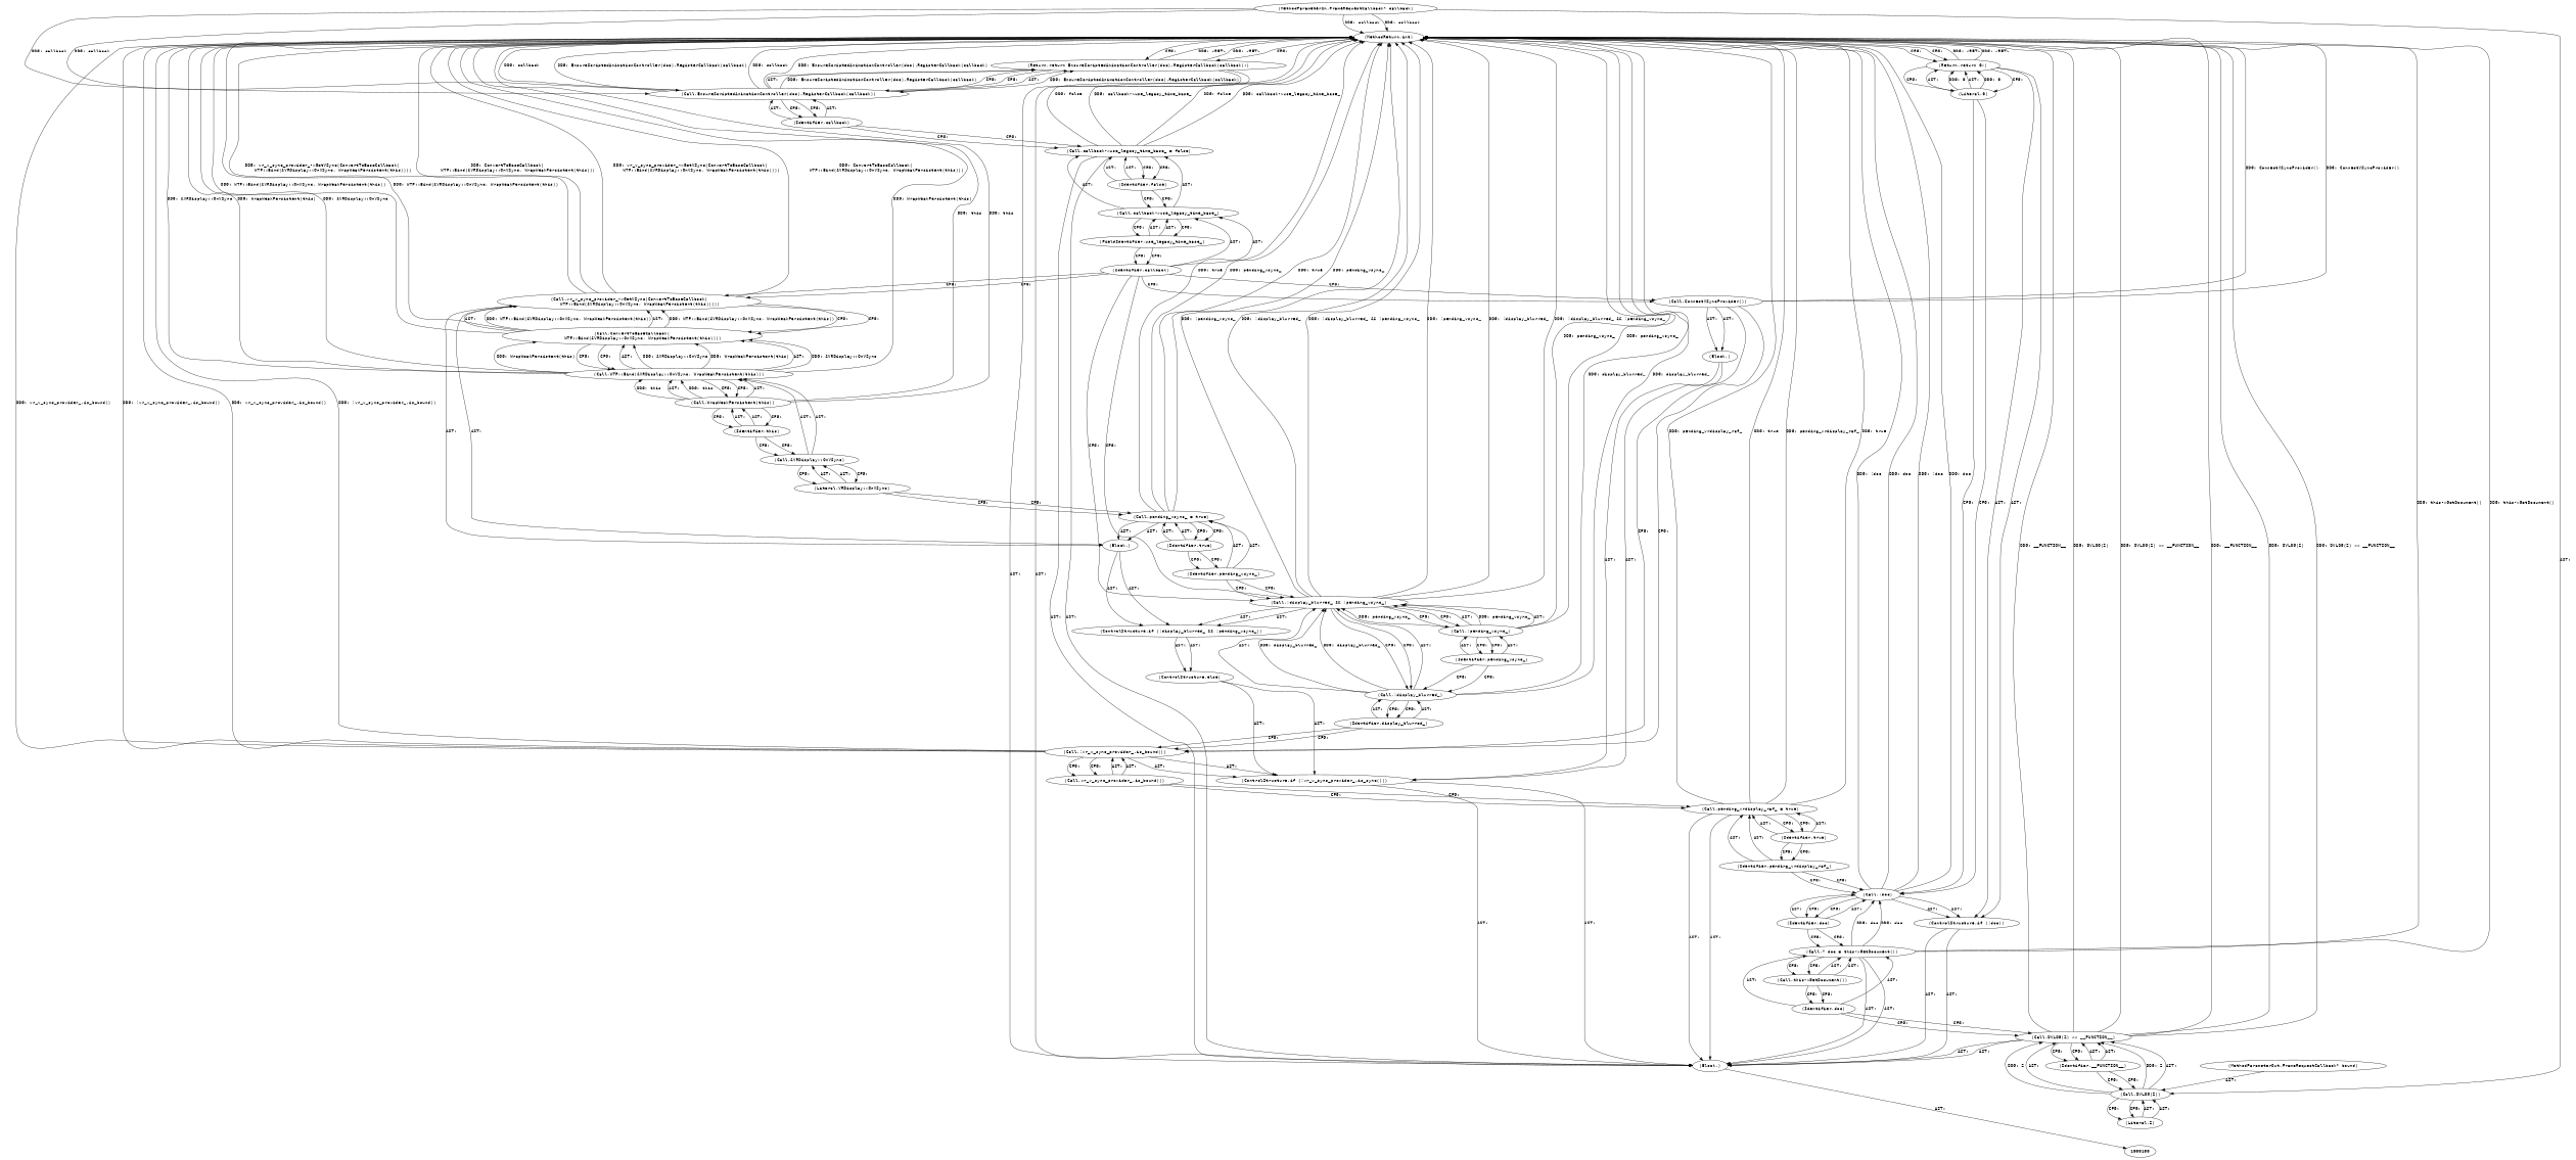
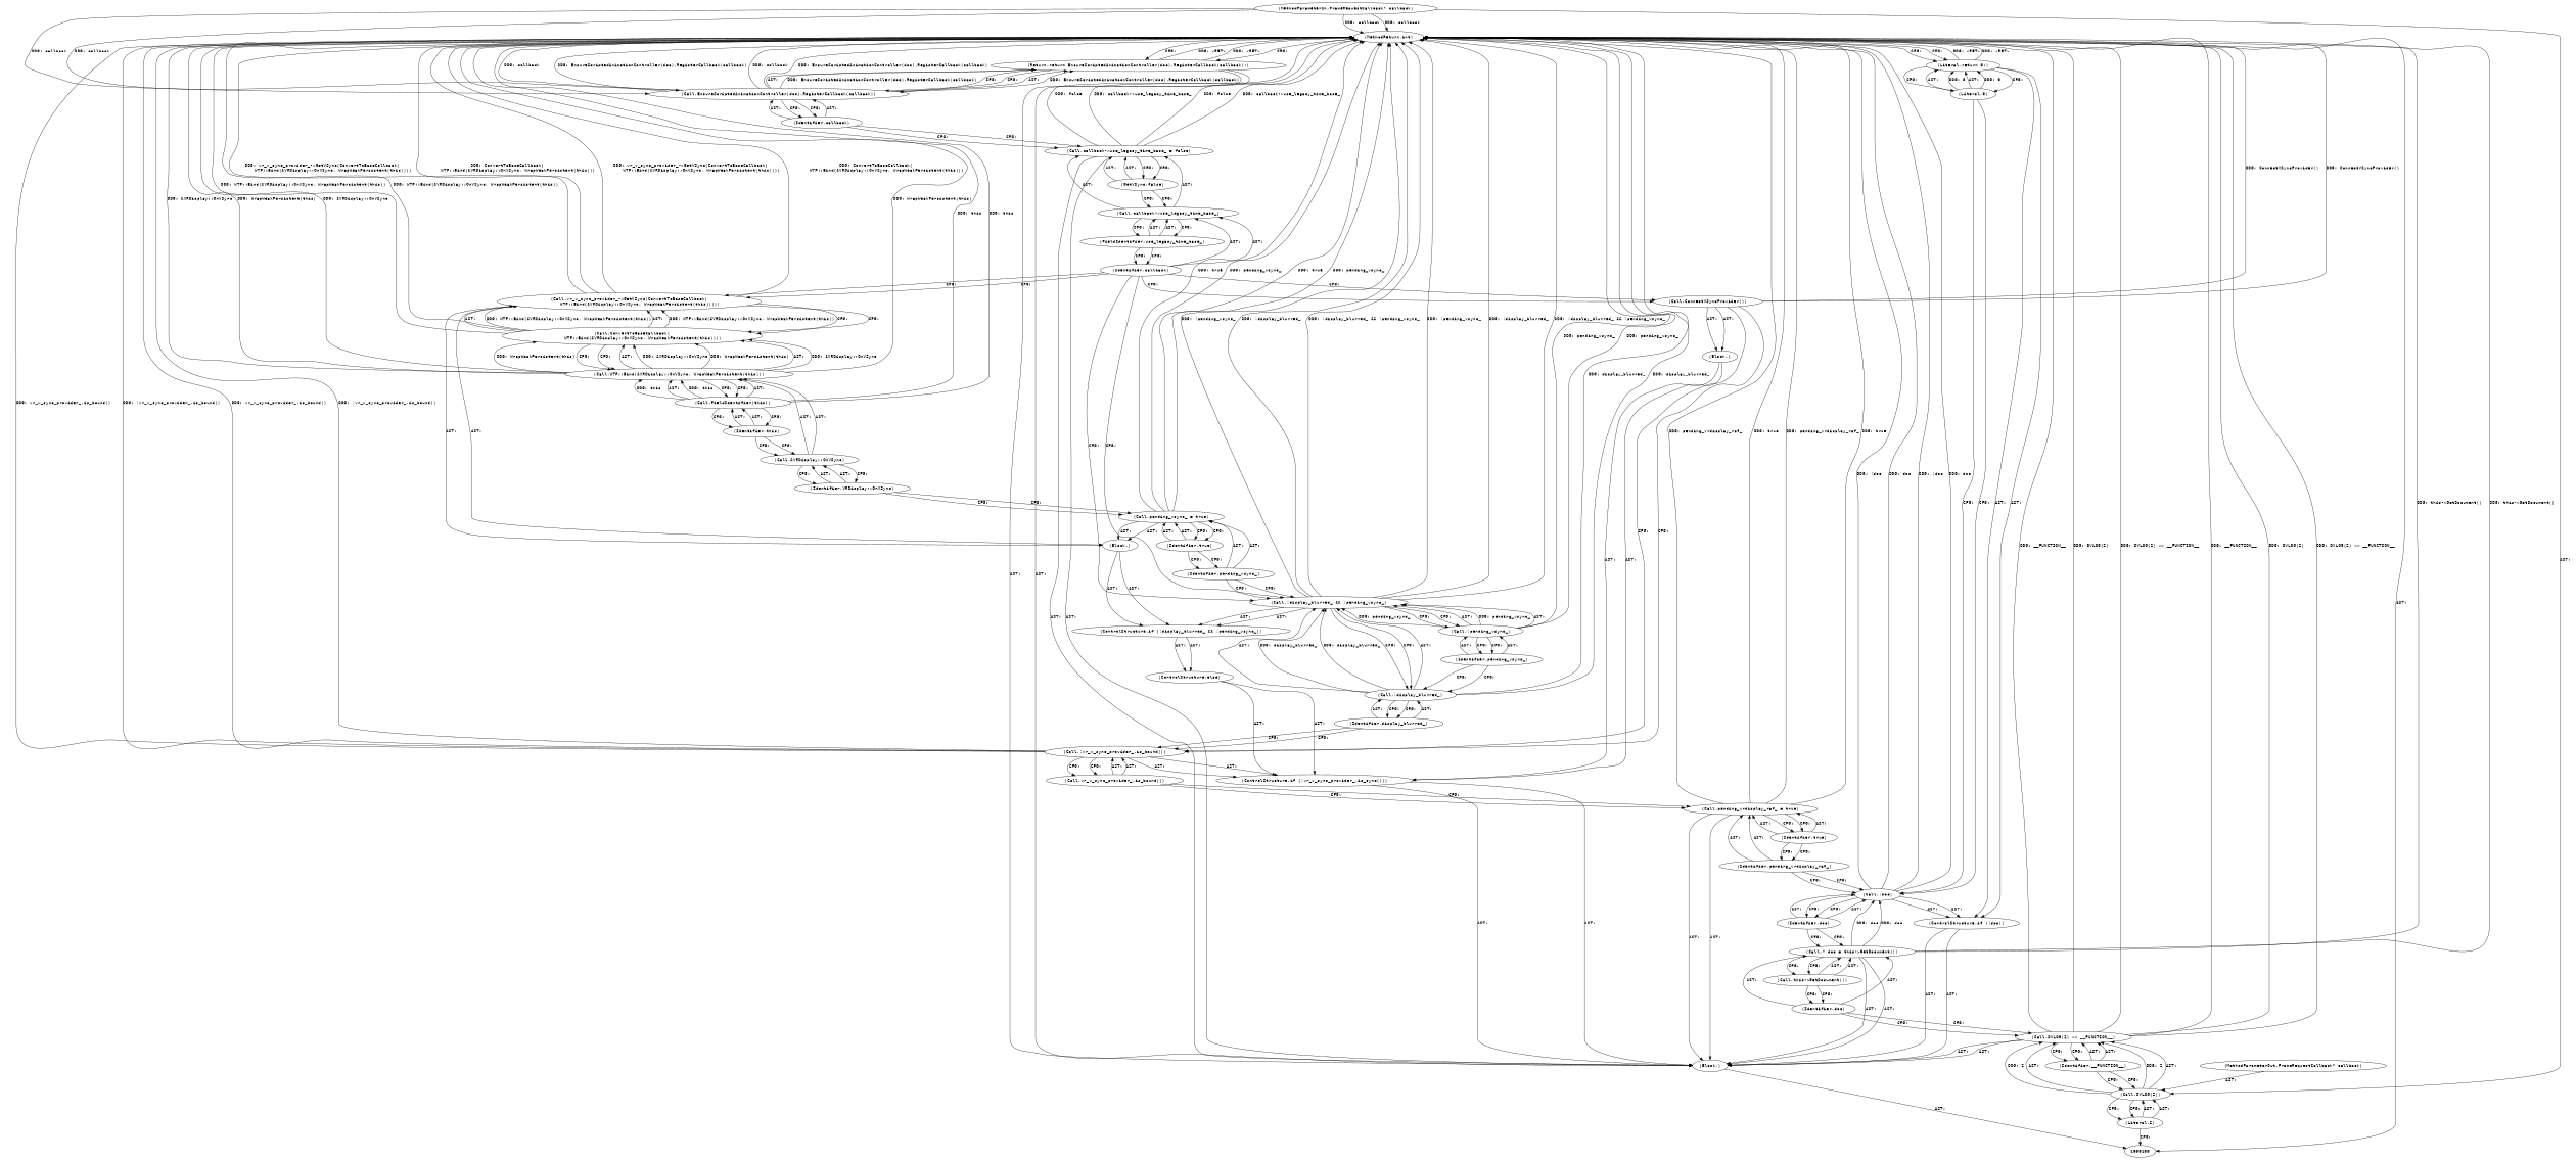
  digraph {
    fontname="DejaVu Sans Mono"
    node [fontname="DejaVu Sans Mono"]
    edge [fontname="DejaVu Sans Mono"]
    n1 [label="(MethodReturn,int)"]
    n2 [label="(Return,return EnsureScriptedAnimationController(doc).RegisterCallback(callback);)"]
-   n3 [label="(Return,return 0;)"]
+   n3 [label="(Literal,return 0;)"]
    1000100
    n5 [label="(Call,EnsureScriptedAnimationController(doc).RegisterCallback(callback))"]
    n6 [label="(Block,)"]
    n7 [label="(ControlStructure,if (!doc))"]
    n8 [label="(Literal,0)"]
    n9 [label="(MethodParameterIn,FrameRequestCallback* callback)"]
    n10 [label="(Call,DVLOG(2))"]
    n11 [label="(Identifier,callback)"]
-   n12 [label="(MethodParameterOut,FrameRequestCallback* bound)"]
+   n12 [label="(MethodParameterOut,FrameRequestCallback* callback)"]
    n13 [label="(Identifier,true)"]
    n14 [label="(Call,pending_vsync_ = true)"]
    n15 [label="(Identifier,pending_vsync_)"]
    n16 [label="(Block,)"]
    n17 [label="(Call,!display_blurred_ && !pending_vsync_)"]
    n18 [label="(ControlStructure,if (!display_blurred_ && !pending_vsync_))"]
    n19 [label="(Call,!display_blurred_)"]
    n20 [label="(Call,!pending_vsync_)"]
    n21 [label="(Call,ConvertToBaseCallback(\n        WTF::Bind(&VRDisplay::OnVSync, WrapWeakPersistent(this))))"]
    n22 [label="(Call,vr_v_sync_provider_->GetVSync(ConvertToBaseCallback(\n        WTF::Bind(&VRDisplay::OnVSync, WrapWeakPersistent(this)))))"]
    n23 [label="(Call,WTF::Bind(&VRDisplay::OnVSync, WrapWeakPersistent(this)))"]
-   n24 [label="(Call,WrapWeakPersistent(this))"]
+   n24 [label="(Call,FieldIdentifier(this))"]
    n25 [label="(Call,&VRDisplay::OnVSync)"]
-   n26 [label="(Literal,VRDisplay::OnVSync)"]
+   n26 [label="(Identifier,VRDisplay::OnVSync)"]
    n27 [label="(Identifier,this)"]
    n28 [label="(FieldIdentifier,use_legacy_time_base_)"]
    n29 [label="(Call,callback->use_legacy_time_base_)"]
    n30 [label="(Identifier,callback)"]
    n31 [label="(Call,callback->use_legacy_time_base_ = false)"]
    n32 [label="(Call,ConnectVSyncProvider())"]
-   n33 [label="(Identifier,false)"]
+   n33 [label="(GetVSync,false)"]
    n34 [label="(Block,)"]
    n35 [label="(Call,!vr_v_sync_provider_.is_bound())"]
    n36 [label="(Identifier,__FUNCTION__)"]
    n37 [label="(Call,DVLOG(2) << __FUNCTION__)"]
    n38 [label="(Literal,2)"]
    n39 [label="(Call,* doc = this->GetDocument())"]
    n40 [label="(Call,this->GetDocument())"]
    n41 [label="(Call,!doc)"]
    n42 [label="(Identifier,doc)"]
    n43 [label="(Identifier,doc)"]
    n44 [label="(Call,pending_vrdisplay_raf_ = true)"]
    n45 [label="(Identifier,true)"]
    n46 [label="(Identifier,pending_vrdisplay_raf_)"]
    n47 [label="(ControlStructure,if (!vr_v_sync_provider_.is_sync()))"]
    n48 [label="(Call,vr_v_sync_provider_.is_bound())"]
    n49 [label="(ControlStructure,else)"]
    n50 [label="(Identifier,display_blurred_)"]
    n51 [label="(Identifier,pending_vsync_)"]
    n1 -> n2 [label="CFG: "]
    n1 -> n2 [label="CFG: "]
    n1 -> n3 [label="CFG: "]
    n1 -> n3 [label="CFG: "]
+   n1 -> 1000100 [label="AST: "]
    n2 -> n1 [label="DDG: <RET>"]
    n2 -> n1 [label="DDG: <RET>"]
    n2 -> n5 [label="CFG: "]
    n2 -> n5 [label="CFG: "]
    n2 -> n6 [label="AST: "]
    n2 -> n6 [label="AST: "]
    n3 -> n1 [label="DDG: <RET>"]
    n3 -> n1 [label="DDG: <RET>"]
    n3 -> n7 [label="AST: "]
    n3 -> n7 [label="AST: "]
    n3 -> n8 [label="CFG: "]
    n3 -> n8 [label="CFG: "]
    n5 -> n1 [label="DDG: callback"]
    n5 -> n1 [label="DDG: EnsureScriptedAnimationController(doc).RegisterCallback(callback)"]
    n5 -> n1 [label="DDG: callback"]
    n5 -> n1 [label="DDG: EnsureScriptedAnimationController(doc).RegisterCallback(callback)"]
    n5 -> n2 [label="AST: "]
    n5 -> n2 [label="DDG: EnsureScriptedAnimationController(doc).RegisterCallback(callback)"]
    n5 -> n2 [label="AST: "]
    n5 -> n2 [label="DDG: EnsureScriptedAnimationController(doc).RegisterCallback(callback)"]
    n5 -> n11 [label="CFG: "]
    n5 -> n11 [label="CFG: "]
    n6 -> 1000100 [label="AST: "]
    n7 -> n6 [label="AST: "]
    n7 -> n6 [label="AST: "]
    n8 -> n3 [label="AST: "]
    n8 -> n3 [label="DDG: 0"]
    n8 -> n3 [label="AST: "]
    n8 -> n3 [label="DDG: 0"]
    n8 -> n41 [label="CFG: "]
    n8 -> n41 [label="CFG: "]
    n9 -> n1 [label="DDG: callback"]
    n9 -> n1 [label="DDG: callback"]
    n9 -> n5 [label="DDG: callback"]
    n9 -> n5 [label="DDG: callback"]
    n9 -> n10 [label="AST: "]
    n10 -> n37 [label="AST: "]
    n10 -> n37 [label="DDG: 2"]
    n10 -> n37 [label="AST: "]
    n10 -> n37 [label="DDG: 2"]
    n10 -> n38 [label="CFG: "]
    n10 -> n38 [label="CFG: "]
    n11 -> n5 [label="AST: "]
    n11 -> n5 [label="AST: "]
    n11 -> n31 [label="CFG: "]
    n11 -> n31 [label="CFG: "]
    n12 -> n10 [label="AST: "]
    n13 -> n14 [label="AST: "]
    n13 -> n14 [label="AST: "]
    n13 -> n15 [label="CFG: "]
    n13 -> n15 [label="CFG: "]
    n14 -> n1 [label="DDG: true"]
    n14 -> n1 [label="DDG: pending_vsync_"]
    n14 -> n1 [label="DDG: true"]
    n14 -> n1 [label="DDG: pending_vsync_"]
    n14 -> n13 [label="CFG: "]
    n14 -> n13 [label="CFG: "]
    n14 -> n16 [label="AST: "]
    n14 -> n16 [label="AST: "]
    n15 -> n14 [label="AST: "]
    n15 -> n14 [label="AST: "]
    n15 -> n17 [label="CFG: "]
    n15 -> n17 [label="CFG: "]
    n16 -> n18 [label="AST: "]
    n16 -> n18 [label="AST: "]
    n17 -> n1 [label="DDG: !display_blurred_"]
    n17 -> n1 [label="DDG: !display_blurred_ && !pending_vsync_"]
    n17 -> n1 [label="DDG: !pending_vsync_"]
    n17 -> n1 [label="DDG: !display_blurred_"]
    n17 -> n1 [label="DDG: !display_blurred_ && !pending_vsync_"]
    n17 -> n1 [label="DDG: !pending_vsync_"]
    n17 -> n18 [label="AST: "]
    n17 -> n18 [label="AST: "]
    n17 -> n19 [label="CFG: "]
    n17 -> n19 [label="CFG: "]
    n17 -> n20 [label="CFG: "]
    n17 -> n20 [label="CFG: "]
    n18 -> n49 [label="AST: "]
    n18 -> n49 [label="AST: "]
    n19 -> n1 [label="DDG: display_blurred_"]
    n19 -> n1 [label="DDG: display_blurred_"]
    n19 -> n17 [label="AST: "]
    n19 -> n17 [label="DDG: display_blurred_"]
    n19 -> n17 [label="AST: "]
    n19 -> n17 [label="DDG: display_blurred_"]
    n19 -> n50 [label="CFG: "]
    n19 -> n50 [label="CFG: "]
    n20 -> n1 [label="DDG: pending_vsync_"]
    n20 -> n1 [label="DDG: pending_vsync_"]
    n20 -> n17 [label="AST: "]
    n20 -> n17 [label="DDG: pending_vsync_"]
    n20 -> n17 [label="AST: "]
    n20 -> n17 [label="DDG: pending_vsync_"]
    n20 -> n51 [label="CFG: "]
    n20 -> n51 [label="CFG: "]
    n21 -> n1 [label="DDG: WTF::Bind(&VRDisplay::OnVSync, WrapWeakPersistent(this))"]
    n21 -> n1 [label="DDG: WTF::Bind(&VRDisplay::OnVSync, WrapWeakPersistent(this))"]
    n21 -> n22 [label="AST: "]
    n21 -> n22 [label="DDG: WTF::Bind(&VRDisplay::OnVSync, WrapWeakPersistent(this))"]
    n21 -> n22 [label="AST: "]
    n21 -> n22 [label="DDG: WTF::Bind(&VRDisplay::OnVSync, WrapWeakPersistent(this))"]
    n21 -> n23 [label="CFG: "]
    n21 -> n23 [label="CFG: "]
    n22 -> n1 [label="DDG: vr_v_sync_provider_->GetVSync(ConvertToBaseCallback(\n        WTF::Bind(&VRDisplay::OnVSync, WrapWeakPersistent(this))))"]
    n22 -> n1 [label="DDG: ConvertToBaseCallback(\n        WTF::Bind(&VRDisplay::OnVSync, WrapWeakPersistent(this)))"]
    n22 -> n1 [label="DDG: vr_v_sync_provider_->GetVSync(ConvertToBaseCallback(\n        WTF::Bind(&VRDisplay::OnVSync, WrapWeakPersistent(this))))"]
    n22 -> n1 [label="DDG: ConvertToBaseCallback(\n        WTF::Bind(&VRDisplay::OnVSync, WrapWeakPersistent(this)))"]
    n22 -> n16 [label="AST: "]
    n22 -> n16 [label="AST: "]
    n22 -> n21 [label="CFG: "]
    n22 -> n21 [label="CFG: "]
    n23 -> n1 [label="DDG: WrapWeakPersistent(this)"]
    n23 -> n1 [label="DDG: &VRDisplay::OnVSync"]
    n23 -> n1 [label="DDG: WrapWeakPersistent(this)"]
    n23 -> n1 [label="DDG: &VRDisplay::OnVSync"]
    n23 -> n21 [label="AST: "]
    n23 -> n21 [label="DDG: &VRDisplay::OnVSync"]
    n23 -> n21 [label="DDG: WrapWeakPersistent(this)"]
    n23 -> n21 [label="AST: "]
    n23 -> n21 [label="DDG: &VRDisplay::OnVSync"]
    n23 -> n21 [label="DDG: WrapWeakPersistent(this)"]
    n23 -> n24 [label="CFG: "]
    n23 -> n24 [label="CFG: "]
    n24 -> n1 [label="DDG: this"]
    n24 -> n1 [label="DDG: this"]
    n24 -> n23 [label="AST: "]
    n24 -> n23 [label="DDG: this"]
    n24 -> n23 [label="AST: "]
    n24 -> n23 [label="DDG: this"]
    n24 -> n27 [label="CFG: "]
    n24 -> n27 [label="CFG: "]
    n25 -> n23 [label="AST: "]
    n25 -> n23 [label="AST: "]
    n25 -> n26 [label="CFG: "]
    n25 -> n26 [label="CFG: "]
    n26 -> n14 [label="CFG: "]
    n26 -> n14 [label="CFG: "]
    n26 -> n25 [label="AST: "]
    n26 -> n25 [label="AST: "]
    n27 -> n24 [label="AST: "]
    n27 -> n24 [label="AST: "]
    n27 -> n25 [label="CFG: "]
    n27 -> n25 [label="CFG: "]
    n28 -> n29 [label="AST: "]
    n28 -> n29 [label="AST: "]
    n28 -> n30 [label="CFG: "]
    n28 -> n30 [label="CFG: "]
    n29 -> n28 [label="CFG: "]
    n29 -> n28 [label="CFG: "]
    n29 -> n31 [label="AST: "]
    n29 -> n31 [label="AST: "]
    n30 -> n17 [label="CFG: "]
    n30 -> n17 [label="CFG: "]
    n30 -> n22 [label="CFG: "]
    n30 -> n22 [label="CFG: "]
    n30 -> n29 [label="AST: "]
    n30 -> n29 [label="AST: "]
    n30 -> n32 [label="CFG: "]
    n30 -> n32 [label="CFG: "]
    n31 -> n1 [label="DDG: false"]
    n31 -> n1 [label="DDG: callback->use_legacy_time_base_"]
    n31 -> n1 [label="DDG: false"]
    n31 -> n1 [label="DDG: callback->use_legacy_time_base_"]
    n31 -> n6 [label="AST: "]
    n31 -> n6 [label="AST: "]
    n31 -> n33 [label="CFG: "]
    n31 -> n33 [label="CFG: "]
    n32 -> n1 [label="DDG: ConnectVSyncProvider()"]
    n32 -> n1 [label="DDG: ConnectVSyncProvider()"]
    n32 -> n34 [label="AST: "]
    n32 -> n34 [label="AST: "]
    n32 -> n35 [label="CFG: "]
    n32 -> n35 [label="CFG: "]
    n33 -> n29 [label="CFG: "]
    n33 -> n29 [label="CFG: "]
    n33 -> n31 [label="AST: "]
    n33 -> n31 [label="AST: "]
    n34 -> n47 [label="AST: "]
    n34 -> n47 [label="AST: "]
    n35 -> n1 [label="DDG: vr_v_sync_provider_.is_bound()"]
    n35 -> n1 [label="DDG: !vr_v_sync_provider_.is_bound()"]
    n35 -> n1 [label="DDG: vr_v_sync_provider_.is_bound()"]
    n35 -> n1 [label="DDG: !vr_v_sync_provider_.is_bound()"]
    n35 -> n47 [label="AST: "]
    n35 -> n47 [label="AST: "]
    n35 -> n48 [label="CFG: "]
    n35 -> n48 [label="CFG: "]
    n36 -> n10 [label="CFG: "]
    n36 -> n10 [label="CFG: "]
    n36 -> n37 [label="AST: "]
    n36 -> n37 [label="AST: "]
    n37 -> n1 [label="DDG: DVLOG(2)"]
    n37 -> n1 [label="DDG: DVLOG(2) << __FUNCTION__"]
    n37 -> n1 [label="DDG: __FUNCTION__"]
    n37 -> n1 [label="DDG: DVLOG(2)"]
    n37 -> n1 [label="DDG: DVLOG(2) << __FUNCTION__"]
    n37 -> n1 [label="DDG: __FUNCTION__"]
    n37 -> n6 [label="AST: "]
    n37 -> n6 [label="AST: "]
    n37 -> n36 [label="CFG: "]
    n37 -> n36 [label="CFG: "]
+   n38 -> 1000100 [label="CFG: "]
    n38 -> n10 [label="AST: "]
    n38 -> n10 [label="AST: "]
    n39 -> n1 [label="DDG: this->GetDocument()"]
    n39 -> n1 [label="DDG: this->GetDocument()"]
    n39 -> n6 [label="AST: "]
    n39 -> n6 [label="AST: "]
    n39 -> n40 [label="CFG: "]
    n39 -> n40 [label="CFG: "]
    n39 -> n41 [label="DDG: doc"]
    n39 -> n41 [label="DDG: doc"]
    n40 -> n39 [label="AST: "]
    n40 -> n39 [label="AST: "]
    n40 -> n42 [label="CFG: "]
    n40 -> n42 [label="CFG: "]
    n41 -> n1 [label="DDG: !doc"]
    n41 -> n1 [label="DDG: doc"]
    n41 -> n1 [label="DDG: !doc"]
    n41 -> n1 [label="DDG: doc"]
    n41 -> n7 [label="AST: "]
    n41 -> n7 [label="AST: "]
    n41 -> n43 [label="CFG: "]
    n41 -> n43 [label="CFG: "]
    n42 -> n37 [label="CFG: "]
    n42 -> n37 [label="CFG: "]
    n42 -> n39 [label="AST: "]
    n42 -> n39 [label="AST: "]
    n43 -> n39 [label="CFG: "]
    n43 -> n39 [label="CFG: "]
    n43 -> n41 [label="AST: "]
    n43 -> n41 [label="AST: "]
    n44 -> n1 [label="DDG: pending_vrdisplay_raf_"]
    n44 -> n1 [label="DDG: true"]
    n44 -> n1 [label="DDG: pending_vrdisplay_raf_"]
    n44 -> n1 [label="DDG: true"]
    n44 -> n6 [label="AST: "]
    n44 -> n6 [label="AST: "]
    n44 -> n45 [label="CFG: "]
    n44 -> n45 [label="CFG: "]
    n45 -> n44 [label="AST: "]
    n45 -> n44 [label="AST: "]
    n45 -> n46 [label="CFG: "]
    n45 -> n46 [label="CFG: "]
    n46 -> n41 [label="CFG: "]
    n46 -> n41 [label="CFG: "]
    n46 -> n44 [label="AST: "]
    n46 -> n44 [label="AST: "]
    n47 -> n6 [label="AST: "]
    n47 -> n6 [label="AST: "]
    n48 -> n35 [label="AST: "]
    n48 -> n35 [label="AST: "]
    n48 -> n44 [label="CFG: "]
    n48 -> n44 [label="CFG: "]
    n49 -> n47 [label="AST: "]
    n49 -> n47 [label="AST: "]
    n50 -> n19 [label="AST: "]
    n50 -> n19 [label="AST: "]
    n50 -> n35 [label="CFG: "]
    n50 -> n35 [label="CFG: "]
    n51 -> n19 [label="CFG: "]
    n51 -> n19 [label="CFG: "]
    n51 -> n20 [label="AST: "]
    n51 -> n20 [label="AST: "]
  }
